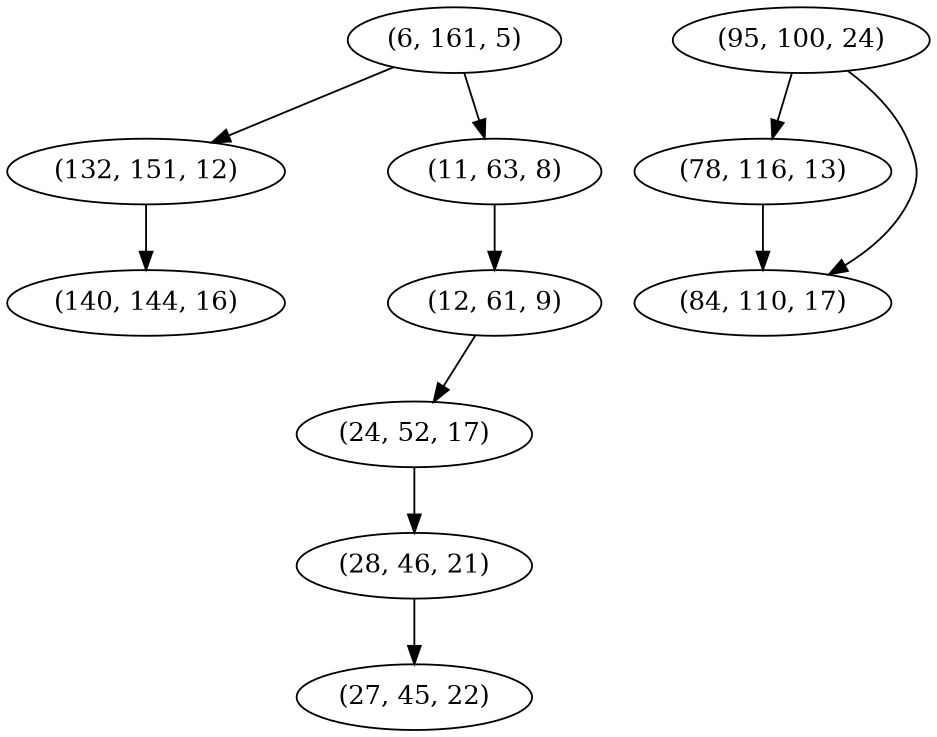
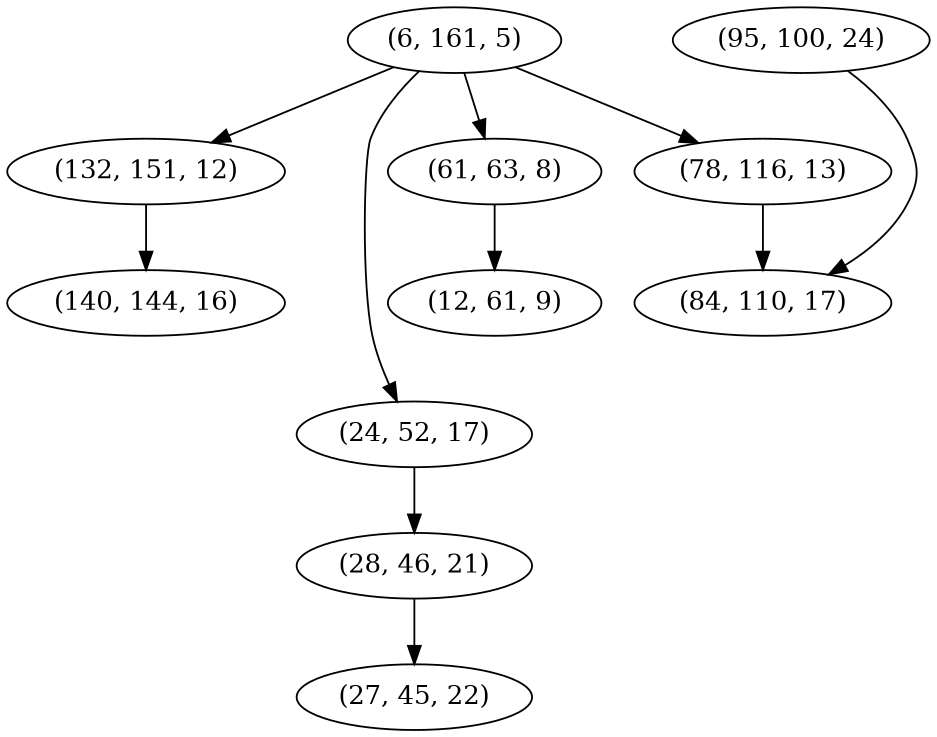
  digraph {
    fontname="DejaVu Serif"
    node [fontname="DejaVu Serif"]
    edge [fontname="DejaVu Serif"]
    "(6, 161, 5)"
-   "(11, 63, 8)"
+   "(11, 63, 8)" [label="(61, 63, 8)"]
    "(78, 116, 13)"
    "(132, 151, 12)"
    n5 [label="(12, 61, 9)"]
    "(84, 110, 17)"
    "(140, 144, 16)"
    "(24, 52, 17)"
    n9 [label="(28, 46, 21)"]
    n10 [label="(27, 45, 22)"]
    "(95, 100, 24)"
    "(6, 161, 5)" -> "(11, 63, 8)"
-   "(95, 100, 24)" -> "(78, 116, 13)"
+   "(6, 161, 5)" -> "(78, 116, 13)"
    "(6, 161, 5)" -> "(132, 151, 12)"
    "(11, 63, 8)" -> n5
    "(78, 116, 13)" -> "(84, 110, 17)"
    "(132, 151, 12)" -> "(140, 144, 16)"
-   n5 -> "(24, 52, 17)"
+   "(6, 161, 5)" -> "(24, 52, 17)"
    "(24, 52, 17)" -> n9
    n9 -> n10
    "(95, 100, 24)" -> "(84, 110, 17)"
  }
